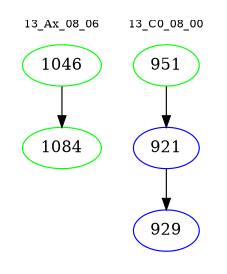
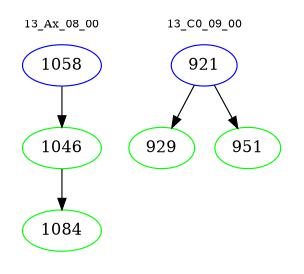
  digraph {
    node [color=blue]
    edge [color=black]
+   n1 [label=1058]
    n2 [color=green label=1046]
    n3 [color=green label=1084]
-   n4 [label=929]
+   n4 [color=green label=929]
    n5 [label=921]
    n6 [color=green label=951]
    subgraph cluster_1 {
      color=white
      fontsize=10
-     label="13_Ax_08_06"
+     label="13_Ax_08_00"
+     n1
      n2
      n3
    }
    subgraph cluster_2 {
      color=white
      fontsize=10
-     label="13_C0_08_00"
+     label="13_C0_09_00"
      n4
      n5
      n6
    }
+   n1 -> n2
    n2 -> n3
    n5 -> n4
-   n6 -> n5
+   n5 -> n6
  }
